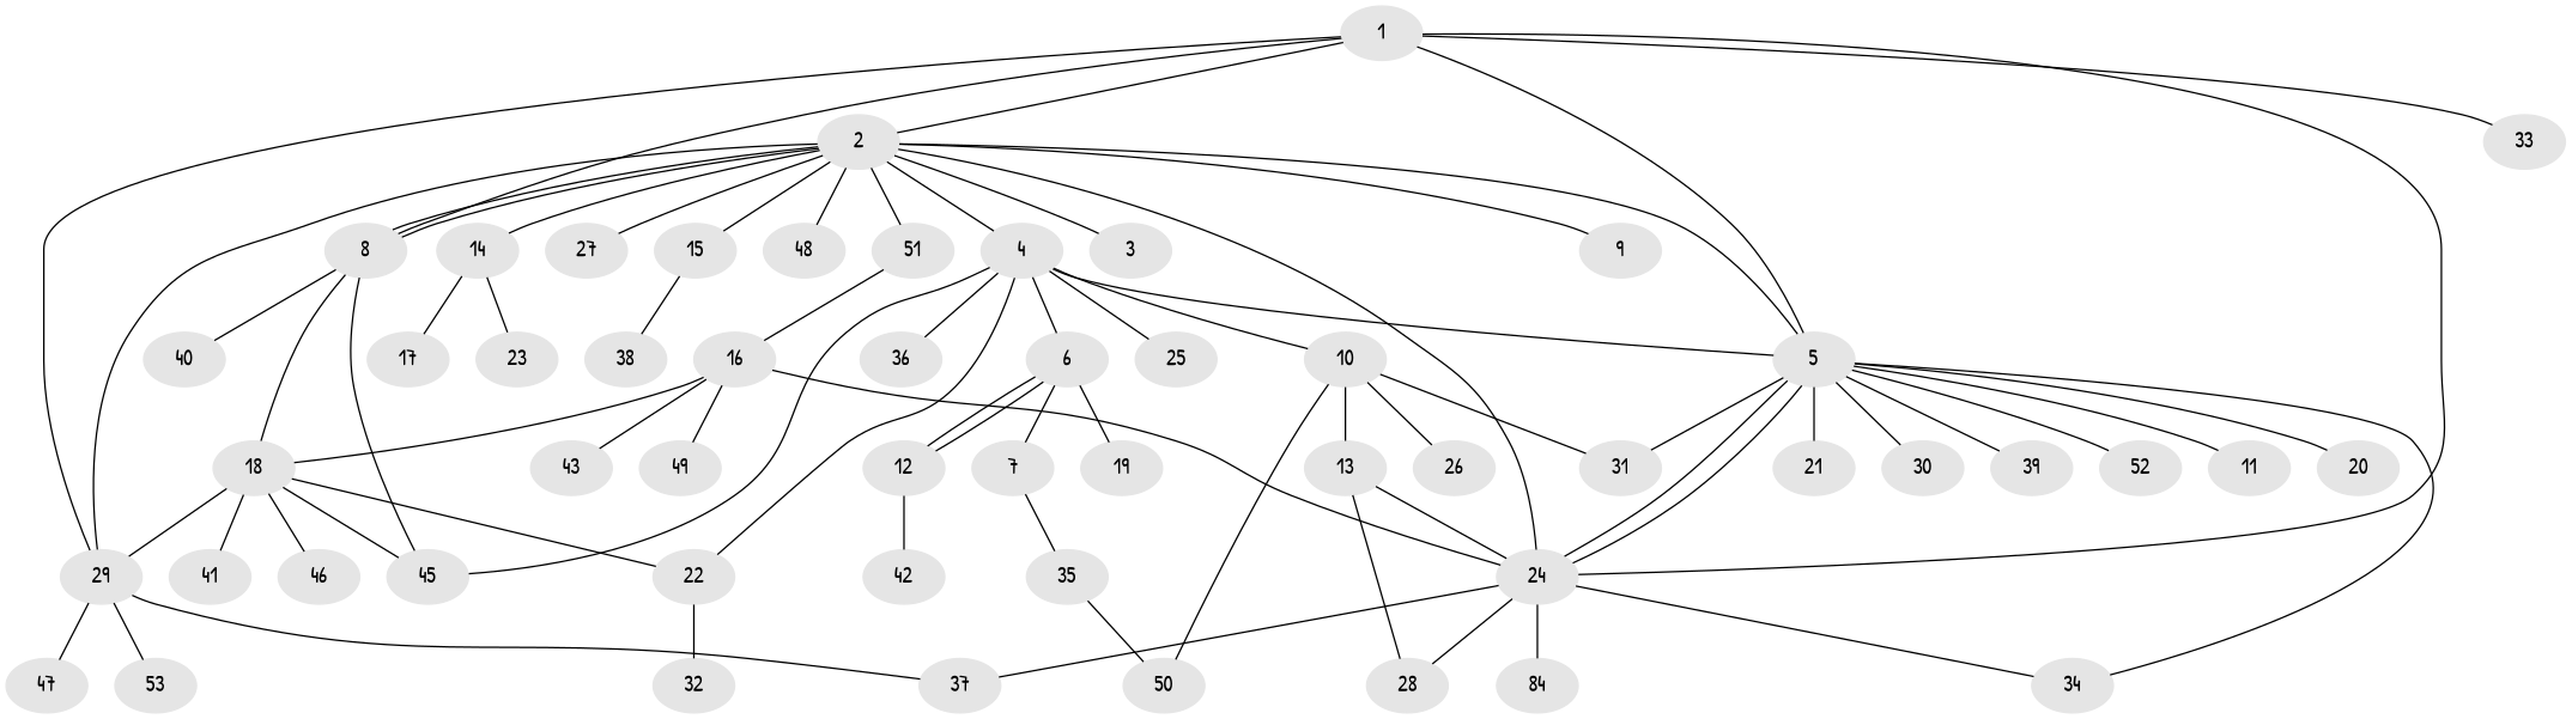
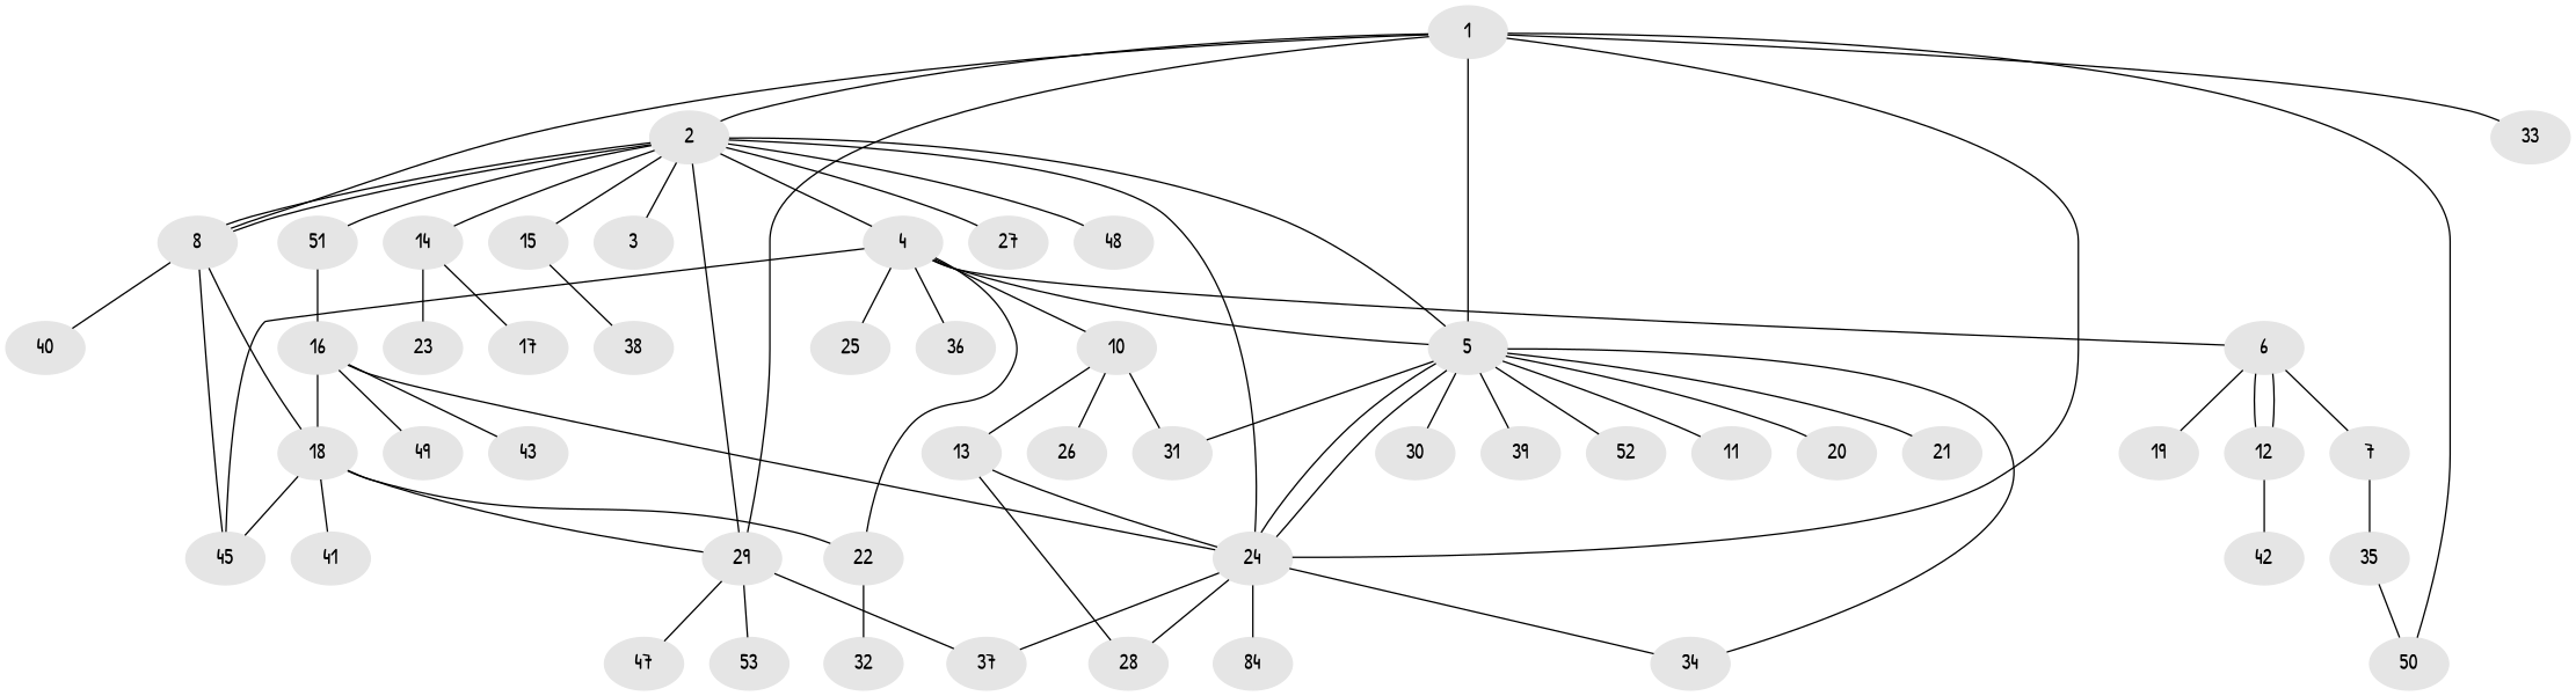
  graph {
    fontname="Patrick Hand"
    node [color=gray90 fontname="Patrick Hand" style=filled]
    edge [fontname="Patrick Hand"]
    1
    2
    5
    8
    24
    29
    33
    50
    3
    4
-   9
    14
    15
    27
    48
    51
    11
    20
    21
    30
    31
    34
    39
    52
    45
    18
    40
    28
    37
    n30 [label=84]
    47
    53
    6
    10
    22
    25
    36
    17
    23
    38
    16
    43
    49
    7
    12
    19
    13
    26
    32
    35
    42
    41
-   46
    1 -- 2
    1 -- 5
    1 -- 8
    1 -- 24
    1 -- 29
    1 -- 33
-   10 -- 50
+   1 -- 50
    2 -- 5
    2 -- 8
    2 -- 8
    2 -- 24
    2 -- 29
    2 -- 3
    2 -- 4
-   2 -- 9
    2 -- 14
    2 -- 15
    2 -- 27
    2 -- 48
    2 -- 51
    5 -- 24
    5 -- 24
    5 -- 11
    5 -- 20
    5 -- 21
    5 -- 30
    5 -- 31
    5 -- 34
    5 -- 39
    5 -- 52
    8 -- 45
    8 -- 18
    8 -- 40
    24 -- 34
    24 -- 28
    24 -- 37
    24 -- n30
    29 -- 37
    29 -- 47
    29 -- 53
    4 -- 5
    4 -- 45
    4 -- 6
    4 -- 10
    4 -- 22
    4 -- 25
    4 -- 36
    14 -- 17
    14 -- 23
    15 -- 38
    51 -- 16
    18 -- 29
    18 -- 45
    18 -- 22
    18 -- 41
-   18 -- 46
    6 -- 7
    6 -- 12
    6 -- 12
    6 -- 19
    10 -- 31
    10 -- 13
    10 -- 26
    22 -- 32
    16 -- 24
    16 -- 18
    16 -- 43
    16 -- 49
    7 -- 35
    12 -- 42
    13 -- 24
    13 -- 28
    35 -- 50
  }
